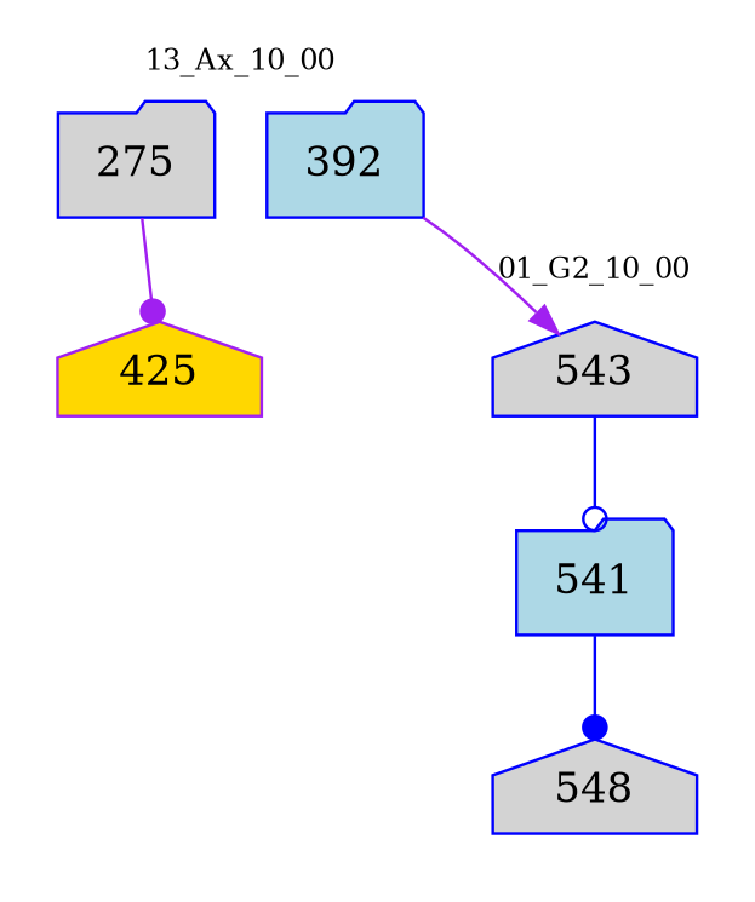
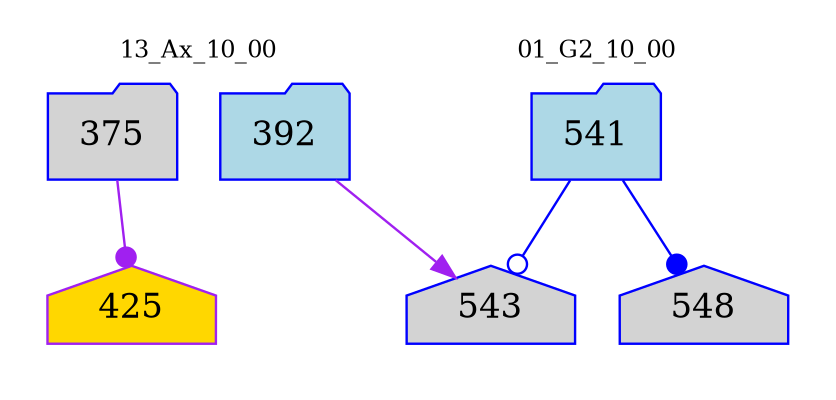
  digraph {
    node [color=blue fillcolor=lightgrey shape=folder style=filled]
    edge [arrowhead=dot color=purple]
    n1 [fillcolor=lightblue label=392]
-   n2 [label=275]
+   n2 [label=375]
    n3 [color=purple fillcolor=gold label=425 shape=house]
    n4 [label=543 shape=house]
    n5 [fillcolor=lightblue label=541]
    n6 [label=548 shape=house]
    subgraph cluster_1 {
      color=white
      fontsize=10
      label="13_Ax_10_00"
      n1
      n2
      n3
    }
    subgraph cluster_2 {
      color=white
      fontsize=10
      label="01_G2_10_00"
      n4
      n5
      n6
    }
    n1 -> n4 [arrowhead=normal]
    n2 -> n3
-   n4 -> n5 [arrowhead=odot color=blue]
+   n5 -> n4 [arrowhead=odot color=blue]
    n5 -> n6 [color=blue]
  }
